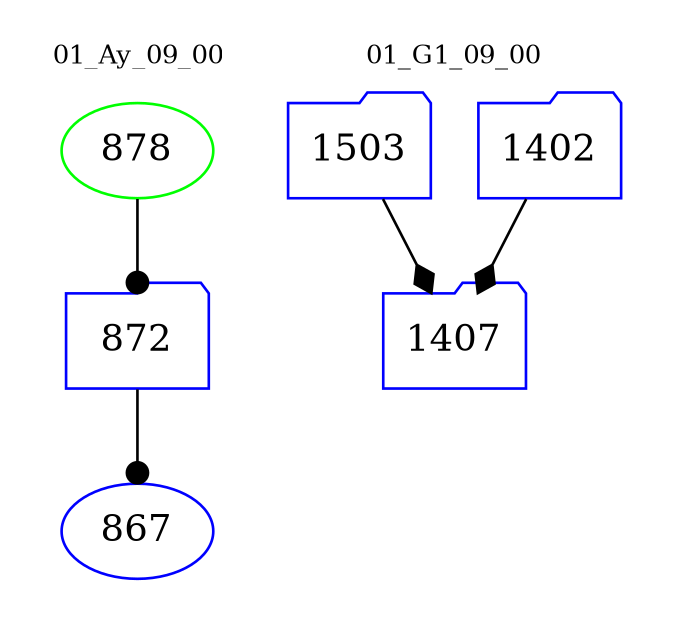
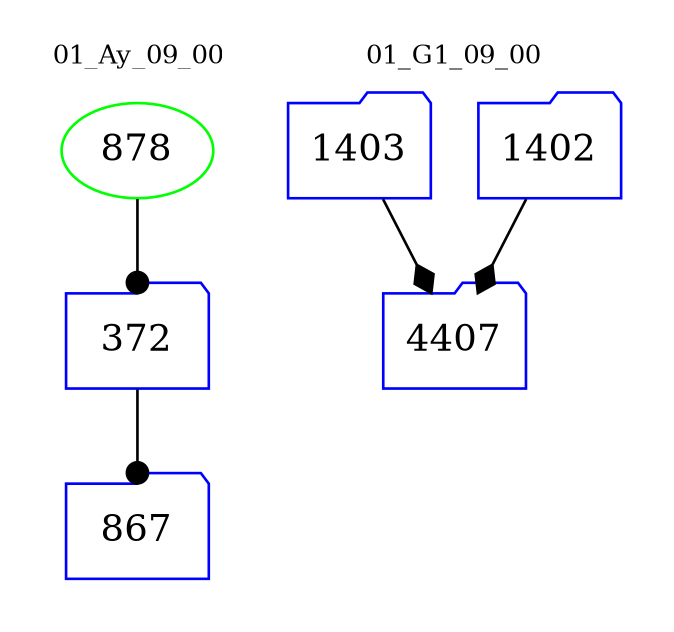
  digraph {
    node [color=blue shape=folder]
    edge [arrowhead=dot color=black]
    n1 [color=green label=878 shape=ellipse]
-   n2 [label=872]
-   n3 [label=867 shape=ellipse]
+   n2 [label=372]
+   n3 [label=867]
    n4 [label=1402]
-   n5 [label=1407]
-   n6 [label=1503]
+   n5 [label=4407]
+   n6 [label=1403]
    subgraph cluster_1 {
      color=white
      fontsize=10
      label="01_Ay_09_00"
      n1
      n2
      n3
    }
    subgraph cluster_2 {
      color=white
      fontsize=10
      label="01_G1_09_00"
      n4
      n5
      n6
    }
    n1 -> n2
    n2 -> n3
    n4 -> n5 [arrowhead=diamond]
    n6 -> n5 [arrowhead=diamond]
  }
